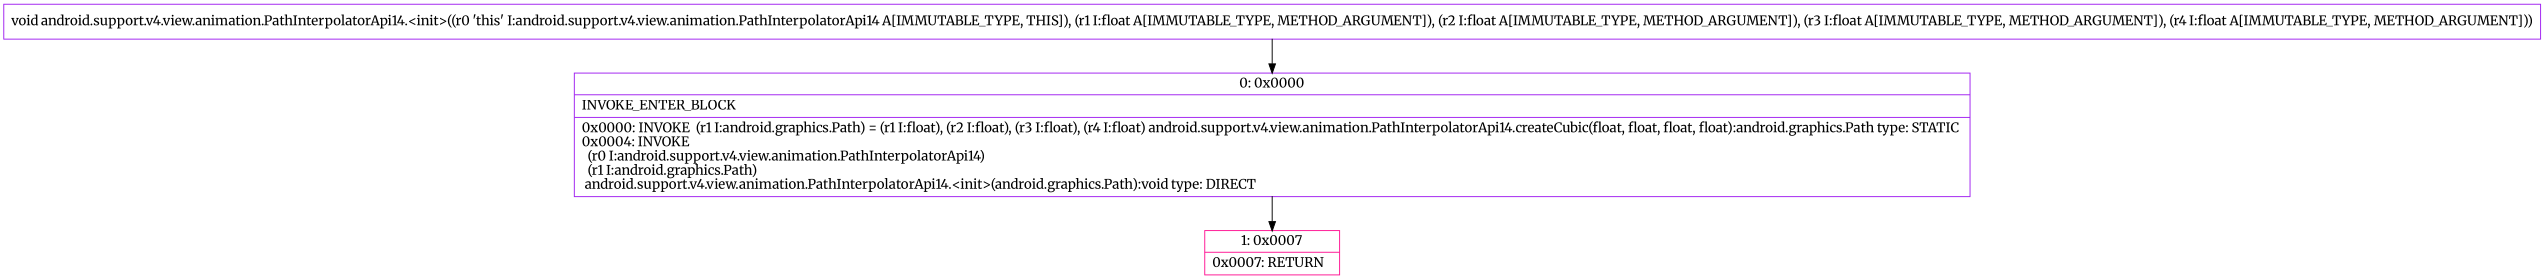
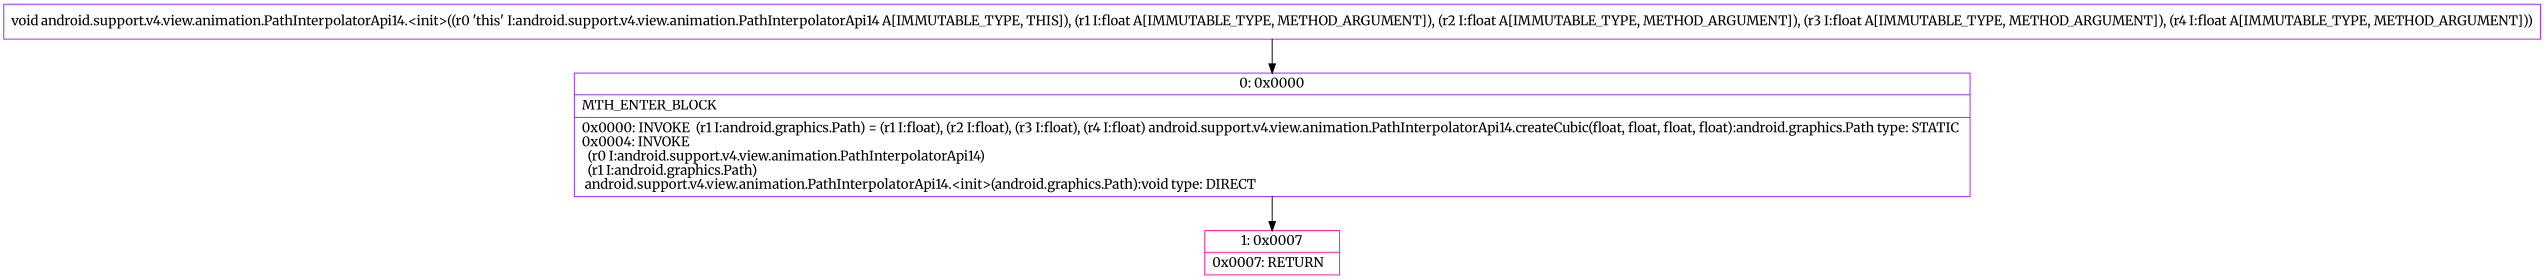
  digraph {
    fontname=Merriweather
    node [shape=record color=purple fontname=Merriweather]
    edge [fontname=Merriweather]
-   n1 [label="{0\:\ 0x0000|INVOKE_ENTER_BLOCK\l|0x0000: INVOKE  (r1 I:android.graphics.Path) = (r1 I:float), (r2 I:float), (r3 I:float), (r4 I:float) android.support.v4.view.animation.PathInterpolatorApi14.createCubic(float, float, float, float):android.graphics.Path type: STATIC \l0x0004: INVOKE  \l  (r0 I:android.support.v4.view.animation.PathInterpolatorApi14)\l  (r1 I:android.graphics.Path)\l android.support.v4.view.animation.PathInterpolatorApi14.\<init\>(android.graphics.Path):void type: DIRECT \l}"]
+   n1 [label="{0\:\ 0x0000|MTH_ENTER_BLOCK\l|0x0000: INVOKE  (r1 I:android.graphics.Path) = (r1 I:float), (r2 I:float), (r3 I:float), (r4 I:float) android.support.v4.view.animation.PathInterpolatorApi14.createCubic(float, float, float, float):android.graphics.Path type: STATIC \l0x0004: INVOKE  \l  (r0 I:android.support.v4.view.animation.PathInterpolatorApi14)\l  (r1 I:android.graphics.Path)\l android.support.v4.view.animation.PathInterpolatorApi14.\<init\>(android.graphics.Path):void type: DIRECT \l}"]
    n2 [label="{1\:\ 0x0007|0x0007: RETURN   \l}" color=deeppink]
    n3 [label="{void android.support.v4.view.animation.PathInterpolatorApi14.\<init\>((r0 'this' I:android.support.v4.view.animation.PathInterpolatorApi14 A[IMMUTABLE_TYPE, THIS]), (r1 I:float A[IMMUTABLE_TYPE, METHOD_ARGUMENT]), (r2 I:float A[IMMUTABLE_TYPE, METHOD_ARGUMENT]), (r3 I:float A[IMMUTABLE_TYPE, METHOD_ARGUMENT]), (r4 I:float A[IMMUTABLE_TYPE, METHOD_ARGUMENT])) }"]
    n1 -> n2
    n3 -> n1
  }
